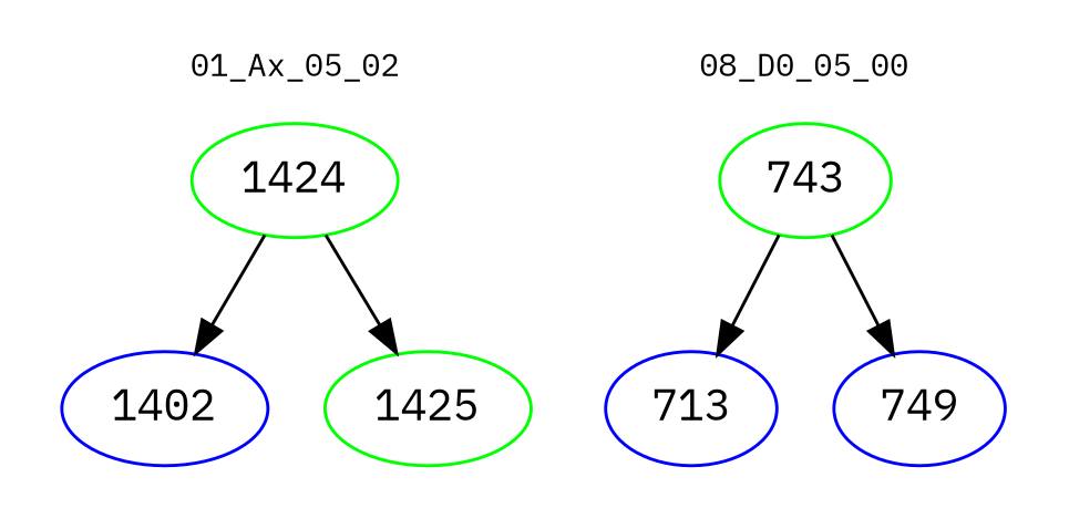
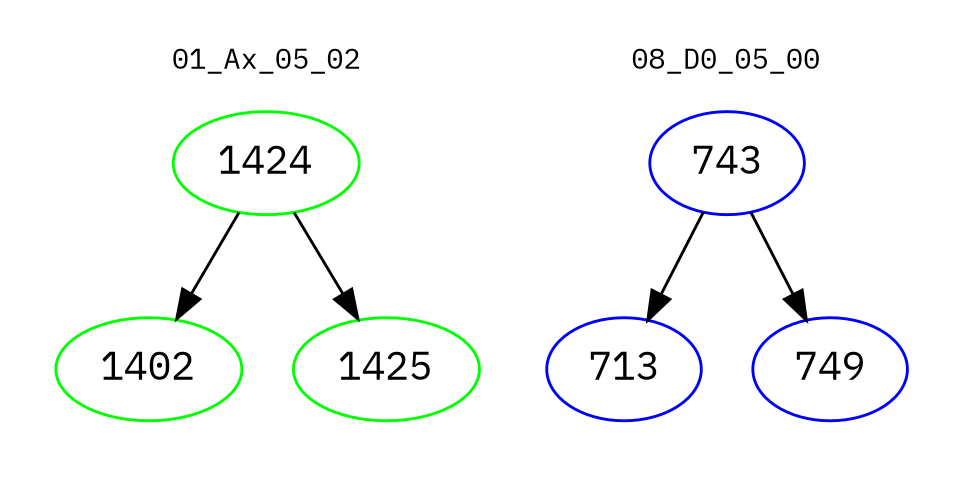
  digraph {
    fontname="IBM Plex Mono"
    node [color=green fontname="IBM Plex Mono"]
    edge [color=black fontname="IBM Plex Mono"]
    n1 [label=1424]
-   n2 [color=blue label=1402]
+   n2 [label=1402]
    n3 [label=1425]
-   n4 [label=743]
+   n4 [color=blue label=743]
    n5 [color=blue label=713]
    n6 [color=blue label=749]
    subgraph cluster_1 {
      color=white
      fontsize=10
      label="01_Ax_05_02"
      n1
      n2
      n3
    }
    subgraph cluster_2 {
      color=white
      fontsize=10
      label="08_D0_05_00"
      n4
      n5
      n6
    }
    n1 -> n2
    n1 -> n3
    n4 -> n5
    n4 -> n6
  }
